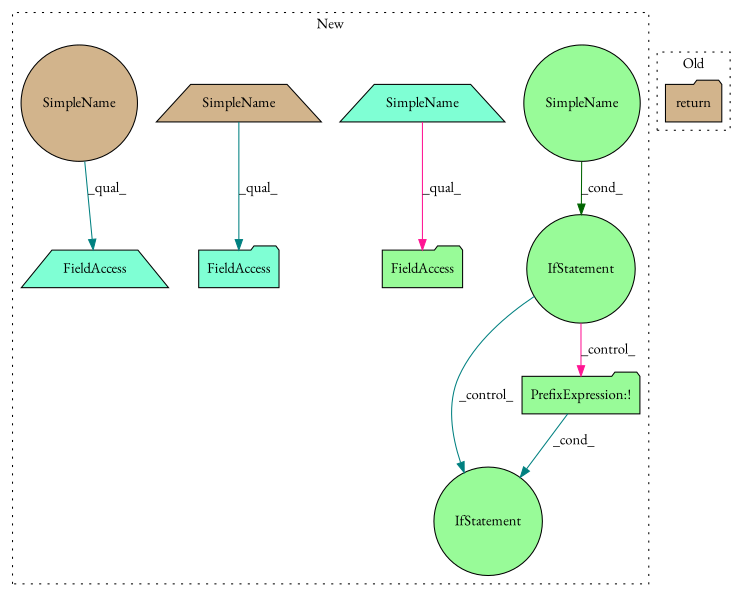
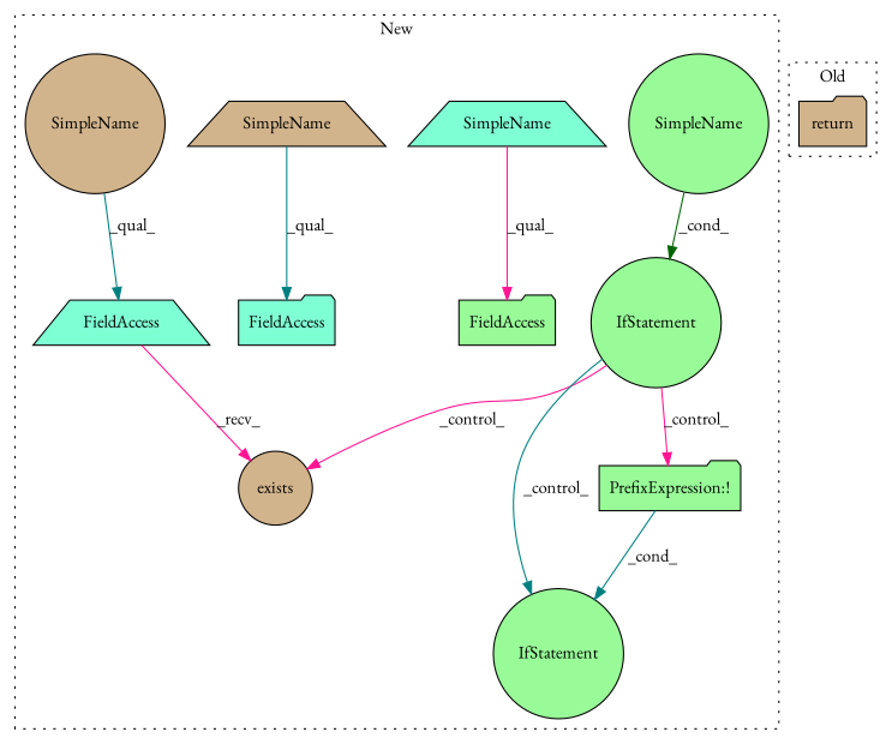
  digraph {
    fontname="EB Garamond"
    node [a=42 fillcolor=palegreen fontname="EB Garamond" l=7 s=4418 shape=circle style=filled]
    edge [color=deeppink fontname="EB Garamond"]
+   n1 [a=32 fillcolor=tan l="7,1" label=exists s="4426,4460"]
    n2 [a=22 fillcolor=aquamarine label=FieldAccess shape=trapezium]
    n3 [a=25 l="4,2" label=IfStatement s="4413,4461"]
    n4 [a=38 l=1 label="PrefixExpression:!" s=4417 shape=folder]
    n5 [a=22 fillcolor=aquamarine label=FieldAccess s=4541 shape=folder]
    n6 [a=22 label=FieldAccess s=4433 shape=folder]
    n7 [a=25 l="4,2" label=IfStatement s="4372,4403"]
    n8 [label=SimpleName l="" s=""]
    n9 [fillcolor=aquamarine l=2 label=SimpleName s=4433 shape=trapezium]
    n10 [fillcolor=tan l=2 label=SimpleName s=4541 shape=trapezium]
    n11 [fillcolor=tan l=2 label=SimpleName]
    n12 [a=41 fillcolor=tan label=return s=4122 shape=folder]
    subgraph cluster_1 {
      label=New
      style=dotted
+     n1
      n2
      n3
      n4
      n5
      n6
      n7
      n8
      n9
      n10
      n11
    }
    subgraph cluster_2 {
      label=Old
      style=dotted
      n12
    }
+   n2 -> n1 [label=_recv_]
    n4 -> n3 [color=teal label=_cond_]
+   n7 -> n1 [label=_control_]
    n7 -> n3 [color=teal label=_control_]
    n7 -> n4 [label=_control_]
    n8 -> n7 [color=darkgreen label=_cond_]
    n9 -> n6 [label=_qual_]
    n10 -> n5 [color=teal label=_qual_]
    n11 -> n2 [color=teal label=_qual_]
  }
